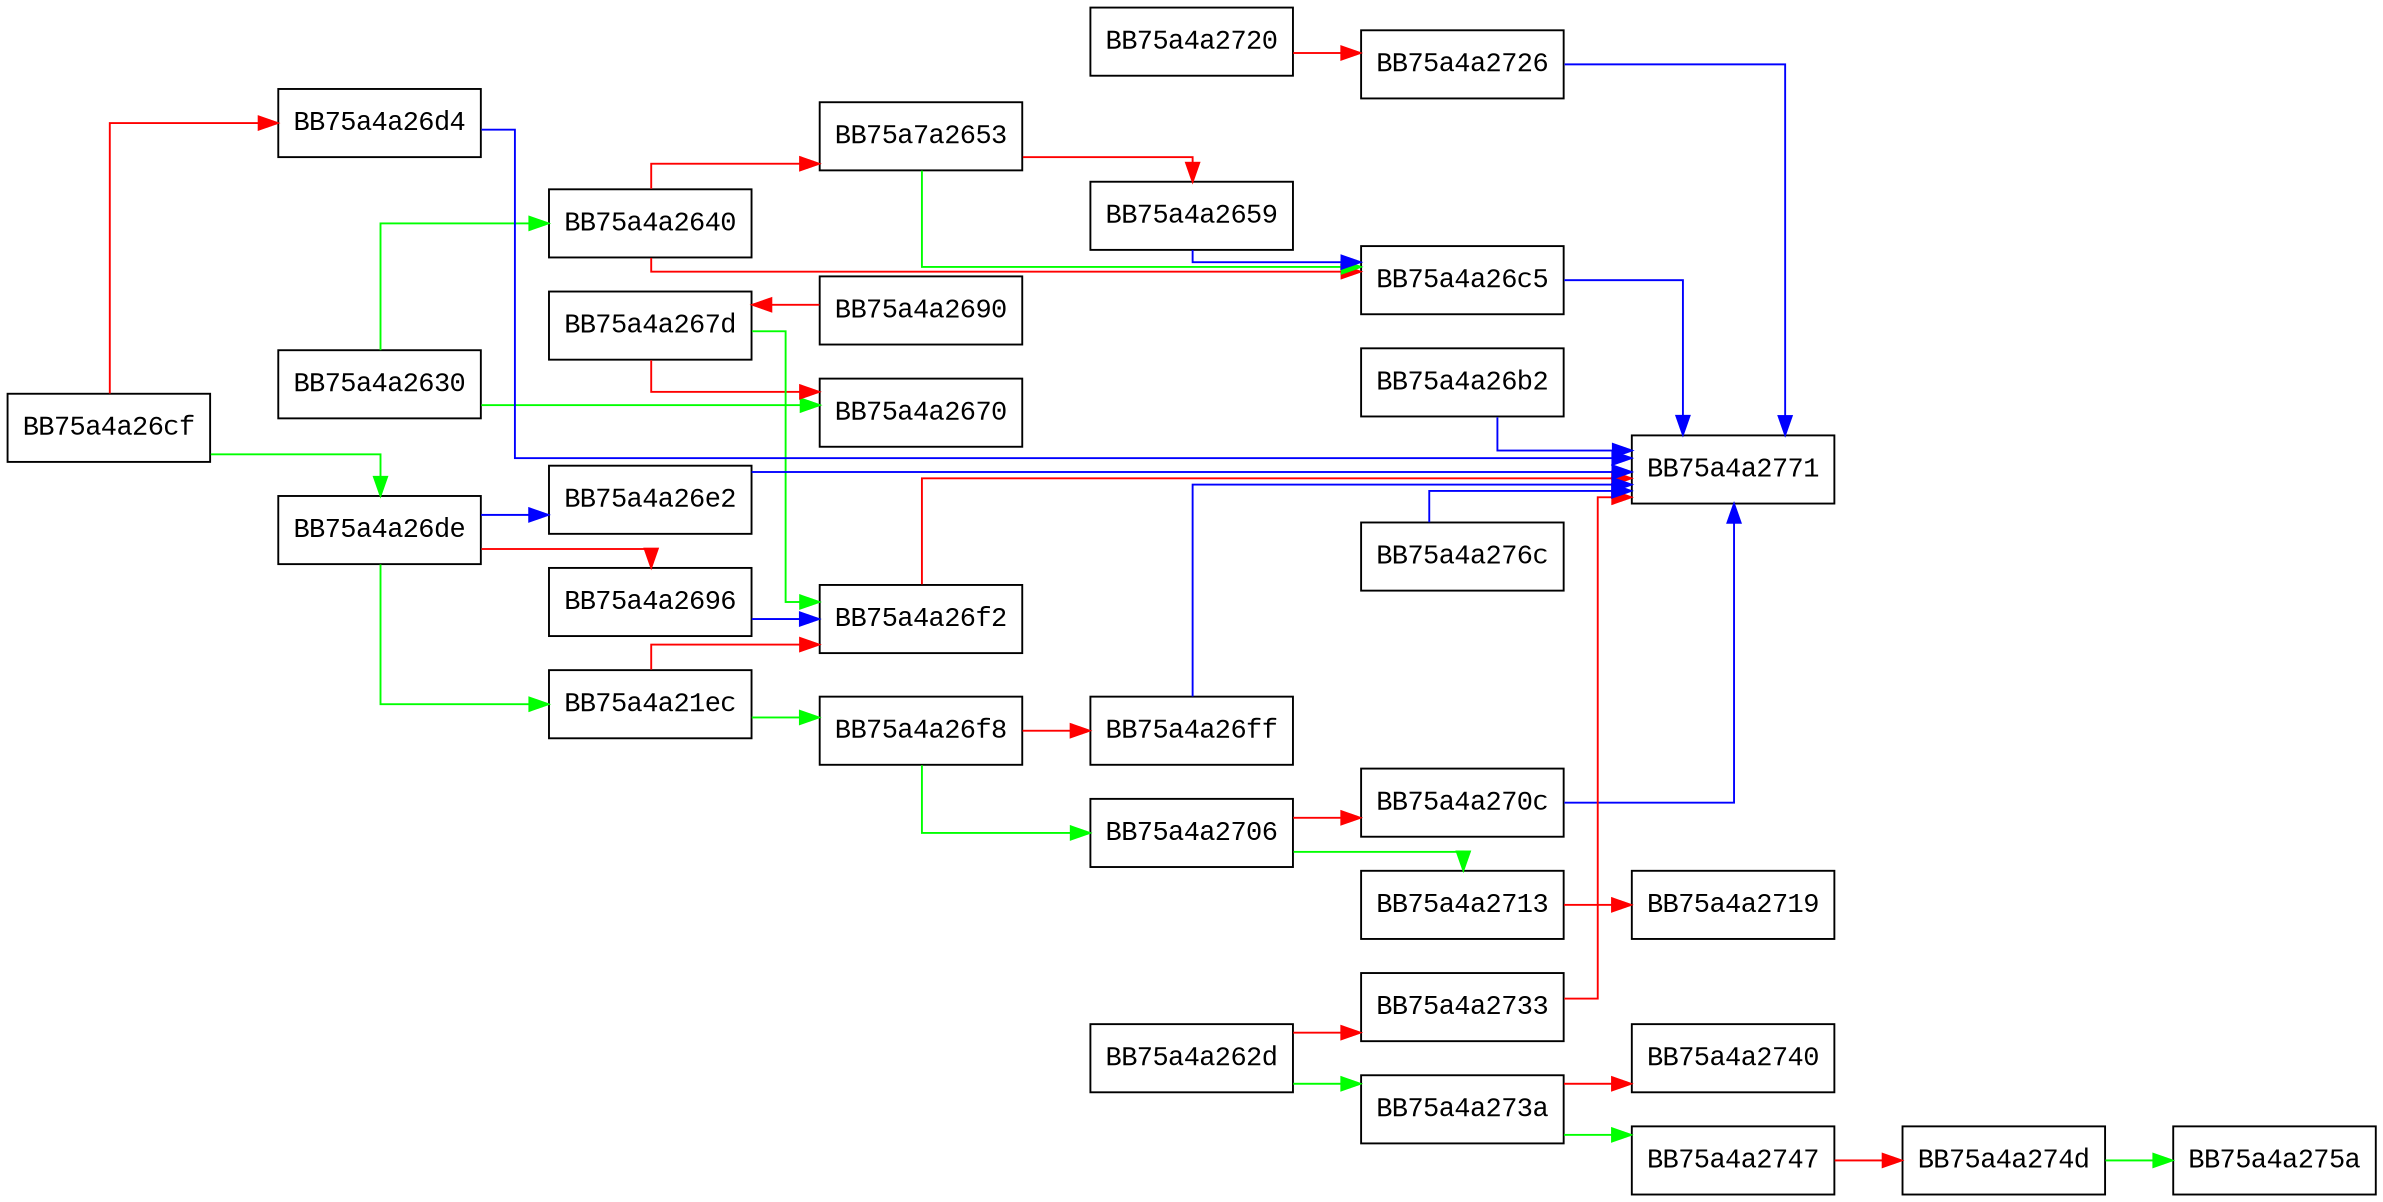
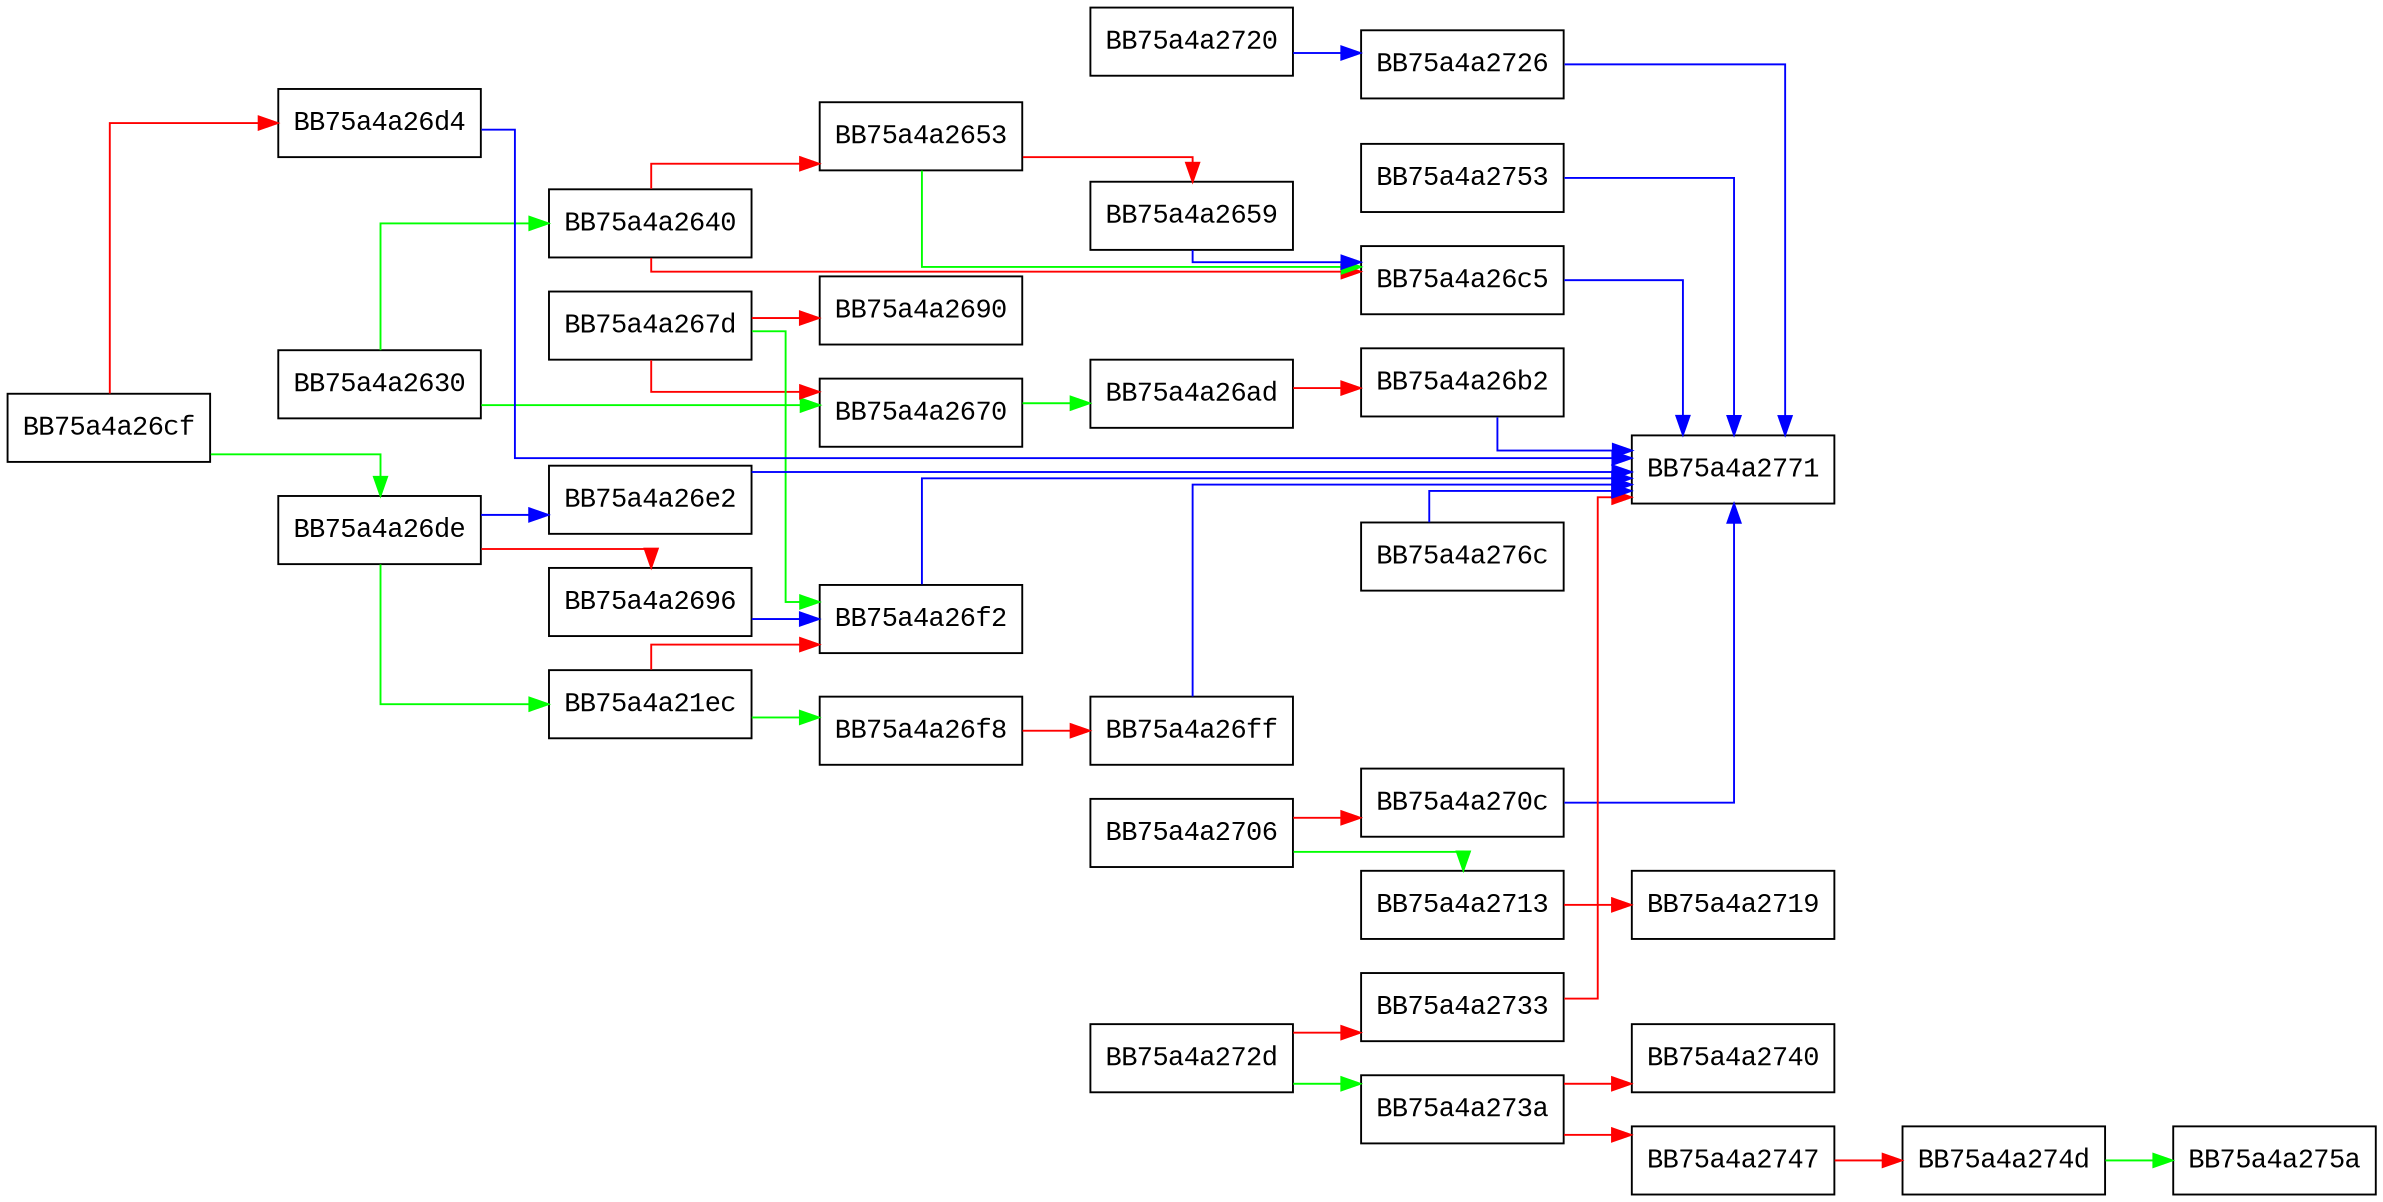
  digraph {
    fontname="Liberation Mono"
    rankdir=LR
    splines=ortho
    node [fontname="Liberation Mono" shape=box]
    edge [color=red fontname="Liberation Mono"]
    BB75a4a2630
    BB75a4a2670
    BB75a4a2640
+   BB75a4a26ad
    BB75a4a26c5
-   BB75a4a2653 [label=BB75a7a2653]
+   BB75a4a2653
    BB75a4a26b2
    BB75a4a267d
    BB75a4a26f2
    BB75a4a2690
    BB75a4a2771
    BB75a4a2659
    BB75a4a2696
    BB75a4a26cf
    BB75a4a26de
    BB75a4a26d4
    n17 [label=BB75a4a21ec]
    BB75a4a26e2
    n19 [label=BB75a4a26f8]
    BB75a4a2706
    BB75a4a26ff
    BB75a4a2713
    BB75a4a270c
    BB75a4a2719
    BB75a4a2720
    BB75a4a2726
-   BB75a4a272d [label=BB75a4a262d]
+   BB75a4a272d
    BB75a4a273a
    BB75a4a2733
    BB75a4a2747
    BB75a4a2740
    BB75a4a274d
    BB75a4a275a
+   BB75a4a2753
    BB75a4a276c
    BB75a4a2630 -> BB75a4a2670 [color=green]
    BB75a4a2630 -> BB75a4a2640 [color=green]
+   BB75a4a2670 -> BB75a4a26ad [color=green]
    BB75a4a2640 -> BB75a4a26c5
    BB75a4a2640 -> BB75a4a2653
+   BB75a4a26ad -> BB75a4a26b2
    BB75a4a26c5 -> BB75a4a2771 [color=blue]
    BB75a4a2653 -> BB75a4a26c5 [color=green]
    BB75a4a2653 -> BB75a4a2659
    BB75a4a26b2 -> BB75a4a2771 [color=blue]
    BB75a4a267d -> BB75a4a2670
    BB75a4a267d -> BB75a4a26f2 [color=green]
-   BB75a4a2690 -> BB75a4a267d
-   BB75a4a26f2 -> BB75a4a2771
+   BB75a4a267d -> BB75a4a2690
+   BB75a4a26f2 -> BB75a4a2771 [color=blue]
    BB75a4a2659 -> BB75a4a26c5 [color=blue]
    BB75a4a2696 -> BB75a4a26f2 [color=blue]
    BB75a4a26cf -> BB75a4a26de [color=green]
    BB75a4a26cf -> BB75a4a26d4
    BB75a4a26de -> BB75a4a2696
    BB75a4a26de -> n17 [color=green]
    BB75a4a26de -> BB75a4a26e2 [color=blue]
    BB75a4a26d4 -> BB75a4a2771 [color=blue]
    n17 -> BB75a4a26f2
    n17 -> n19 [color=green]
    BB75a4a26e2 -> BB75a4a2771 [color=blue]
-   n19 -> BB75a4a2706 [color=green]
    n19 -> BB75a4a26ff
    BB75a4a2706 -> BB75a4a2713 [color=green]
    BB75a4a2706 -> BB75a4a270c
    BB75a4a26ff -> BB75a4a2771 [color=blue]
    BB75a4a2713 -> BB75a4a2719
    BB75a4a270c -> BB75a4a2771 [color=blue]
-   BB75a4a2720 -> BB75a4a2726
+   BB75a4a2720 -> BB75a4a2726 [color=blue]
    BB75a4a2726 -> BB75a4a2771 [color=blue]
    BB75a4a272d -> BB75a4a273a [color=green]
    BB75a4a272d -> BB75a4a2733
-   BB75a4a273a -> BB75a4a2747 [color=green]
+   BB75a4a273a -> BB75a4a2747
    BB75a4a273a -> BB75a4a2740
    BB75a4a2733 -> BB75a4a2771
    BB75a4a2747 -> BB75a4a274d
    BB75a4a274d -> BB75a4a275a [color=green]
+   BB75a4a2753 -> BB75a4a2771 [color=blue]
    BB75a4a276c -> BB75a4a2771 [color=blue]
  }
